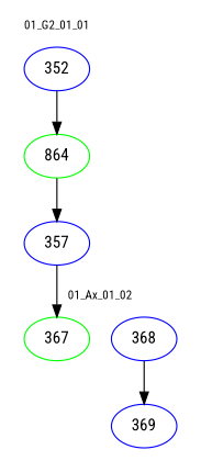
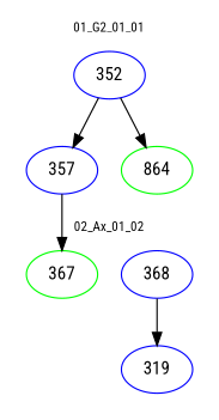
  digraph {
    fontname="Roboto Condensed"
    node [color=blue fontname="Roboto Condensed"]
    edge [color=black fontname="Roboto Condensed"]
    n1 [label=368]
-   n2 [label=369]
+   n2 [label=319]
    n3 [color=green label=367]
    n4 [label=352]
    n5 [label=357]
    n6 [color=green label=864]
    subgraph cluster_1 {
      color=white
      fontsize=10
-     label="01_Ax_01_02"
+     label="02_Ax_01_02"
      n1
      n2
      n3
    }
    subgraph cluster_2 {
      color=white
      fontsize=10
      label="01_G2_01_01"
      n4
      n5
      n6
    }
    n1 -> n2
-   n6 -> n5
+   n4 -> n5
    n4 -> n6
    n5 -> n3
  }
